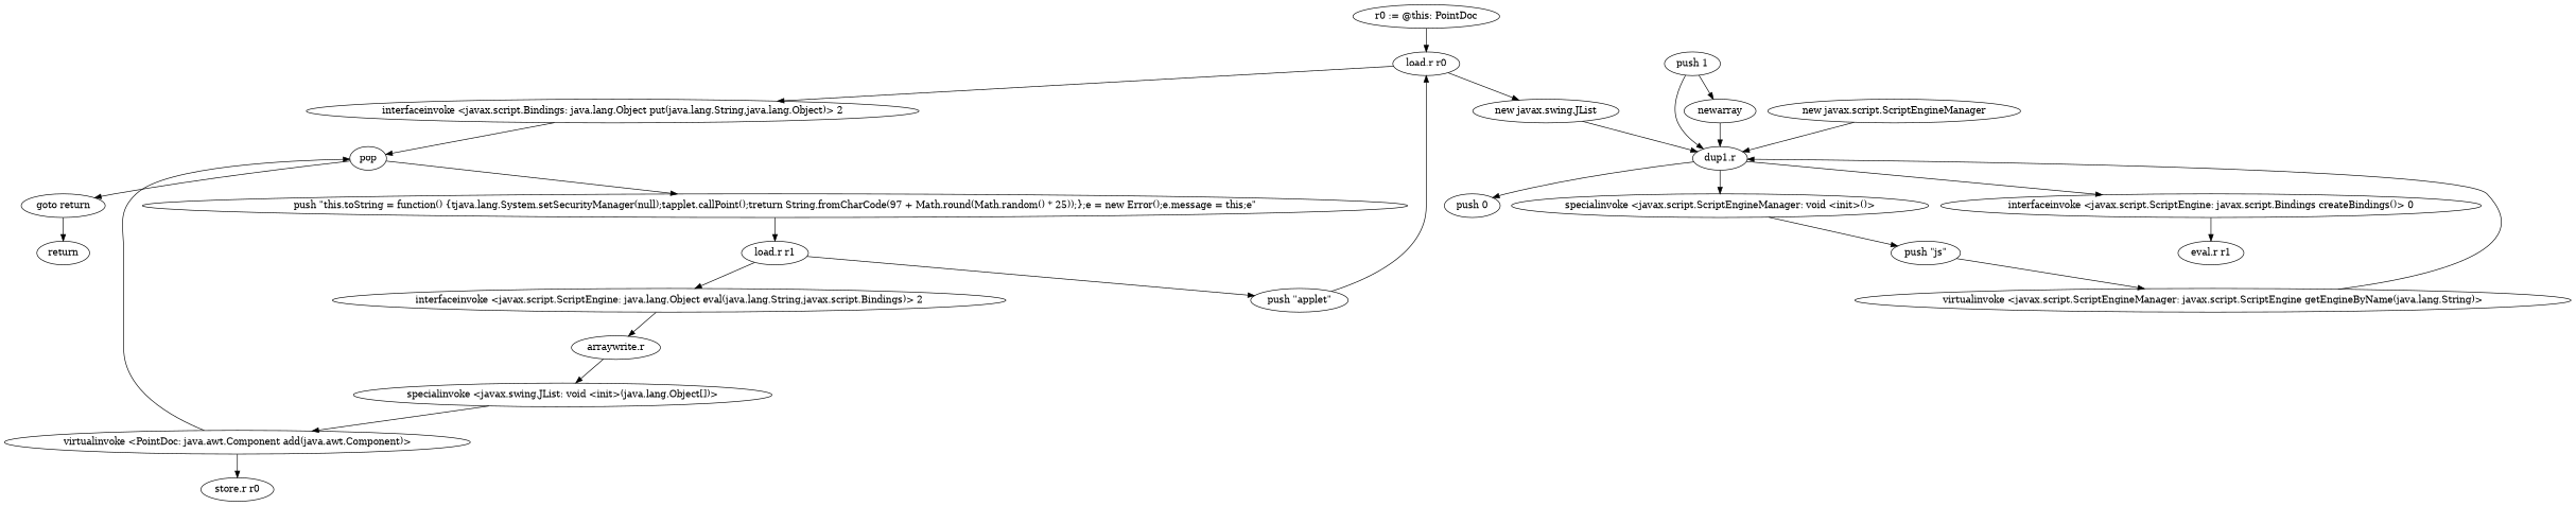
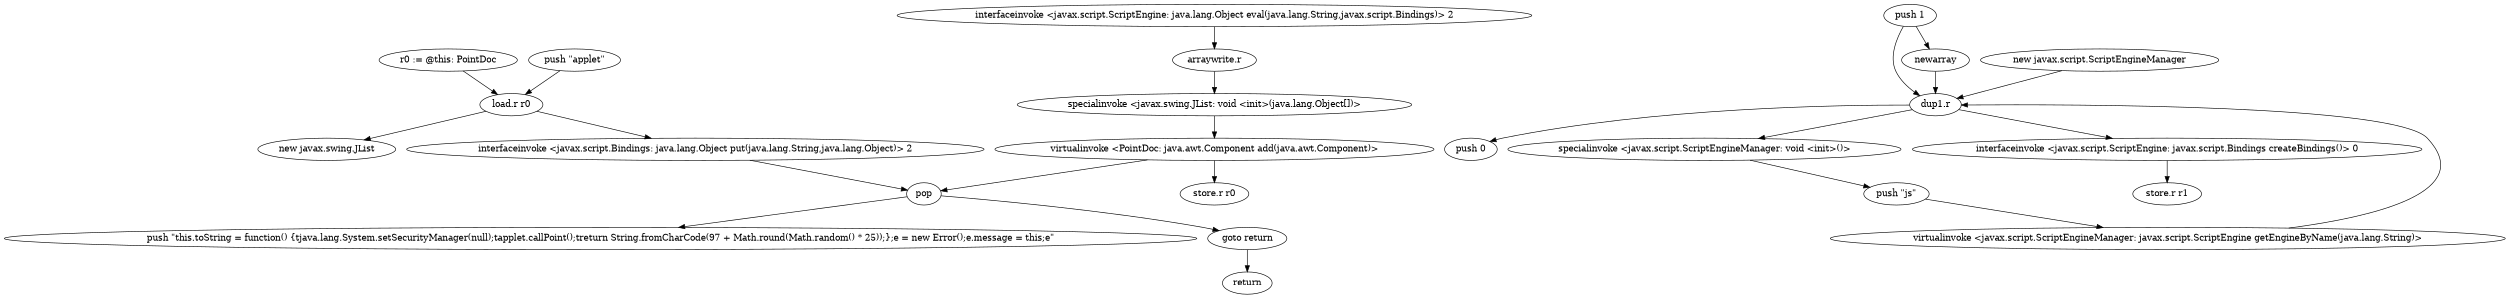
  digraph {
    "r0 := @this: PointDoc"
    "load.r r0"
    "new javax.swing.JList"
    "interfaceinvoke <javax.script.Bindings: java.lang.Object put(java.lang.String,java.lang.Object)> 2"
    "dup1.r"
    pop
    "push 0"
    "specialinvoke <javax.script.ScriptEngineManager: void <init>()>"
    "interfaceinvoke <javax.script.ScriptEngine: javax.script.Bindings createBindings()> 0"
    "push 1"
    newarray
    "push \"js\""
-   "store.r r1" [label="eval.r r1"]
+   "store.r r1"
    "new javax.script.ScriptEngineManager"
    "virtualinvoke <javax.script.ScriptEngineManager: javax.script.ScriptEngine getEngineByName(java.lang.String)>"
-   "load.r r1"
    "push \"applet\""
    "interfaceinvoke <javax.script.ScriptEngine: java.lang.Object eval(java.lang.String,javax.script.Bindings)> 2"
    "arraywrite.r"
    "push \"this.toString = function() {\tjava.lang.System.setSecurityManager(null);\tapplet.callPoint();\treturn String.fromCharCode(97 + Math.round(Math.random() * 25));};e = new Error();e.message = this;e\""
    "goto return"
    return
    "specialinvoke <javax.swing.JList: void <init>(java.lang.Object[])>"
    "virtualinvoke <PointDoc: java.awt.Component add(java.awt.Component)>"
    "store.r r0"
    "r0 := @this: PointDoc" -> "load.r r0"
    "load.r r0" -> "new javax.swing.JList"
    "load.r r0" -> "interfaceinvoke <javax.script.Bindings: java.lang.Object put(java.lang.String,java.lang.Object)> 2"
-   "new javax.swing.JList" -> "dup1.r"
    "interfaceinvoke <javax.script.Bindings: java.lang.Object put(java.lang.String,java.lang.Object)> 2" -> pop
    "dup1.r" -> "push 0"
    "dup1.r" -> "specialinvoke <javax.script.ScriptEngineManager: void <init>()>"
    "dup1.r" -> "interfaceinvoke <javax.script.ScriptEngine: javax.script.Bindings createBindings()> 0"
    pop -> "push \"this.toString = function() {\tjava.lang.System.setSecurityManager(null);\tapplet.callPoint();\treturn String.fromCharCode(97 + Math.round(Math.random() * 25));};e = new Error();e.message = this;e\""
    pop -> "goto return"
    "specialinvoke <javax.script.ScriptEngineManager: void <init>()>" -> "push \"js\""
    "interfaceinvoke <javax.script.ScriptEngine: javax.script.Bindings createBindings()> 0" -> "store.r r1"
    "push 1" -> "dup1.r"
    "push 1" -> newarray
    newarray -> "dup1.r"
    "push \"js\"" -> "virtualinvoke <javax.script.ScriptEngineManager: javax.script.ScriptEngine getEngineByName(java.lang.String)>"
    "new javax.script.ScriptEngineManager" -> "dup1.r"
    "virtualinvoke <javax.script.ScriptEngineManager: javax.script.ScriptEngine getEngineByName(java.lang.String)>" -> "dup1.r"
-   "load.r r1" -> "push \"applet\""
-   "load.r r1" -> "interfaceinvoke <javax.script.ScriptEngine: java.lang.Object eval(java.lang.String,javax.script.Bindings)> 2"
    "push \"applet\"" -> "load.r r0"
    "interfaceinvoke <javax.script.ScriptEngine: java.lang.Object eval(java.lang.String,javax.script.Bindings)> 2" -> "arraywrite.r"
    "arraywrite.r" -> "specialinvoke <javax.swing.JList: void <init>(java.lang.Object[])>"
-   "push \"this.toString = function() {\tjava.lang.System.setSecurityManager(null);\tapplet.callPoint();\treturn String.fromCharCode(97 + Math.round(Math.random() * 25));};e = new Error();e.message = this;e\"" -> "load.r r1"
    "goto return" -> return
    "specialinvoke <javax.swing.JList: void <init>(java.lang.Object[])>" -> "virtualinvoke <PointDoc: java.awt.Component add(java.awt.Component)>"
    "virtualinvoke <PointDoc: java.awt.Component add(java.awt.Component)>" -> pop
    "virtualinvoke <PointDoc: java.awt.Component add(java.awt.Component)>" -> "store.r r0"
  }
